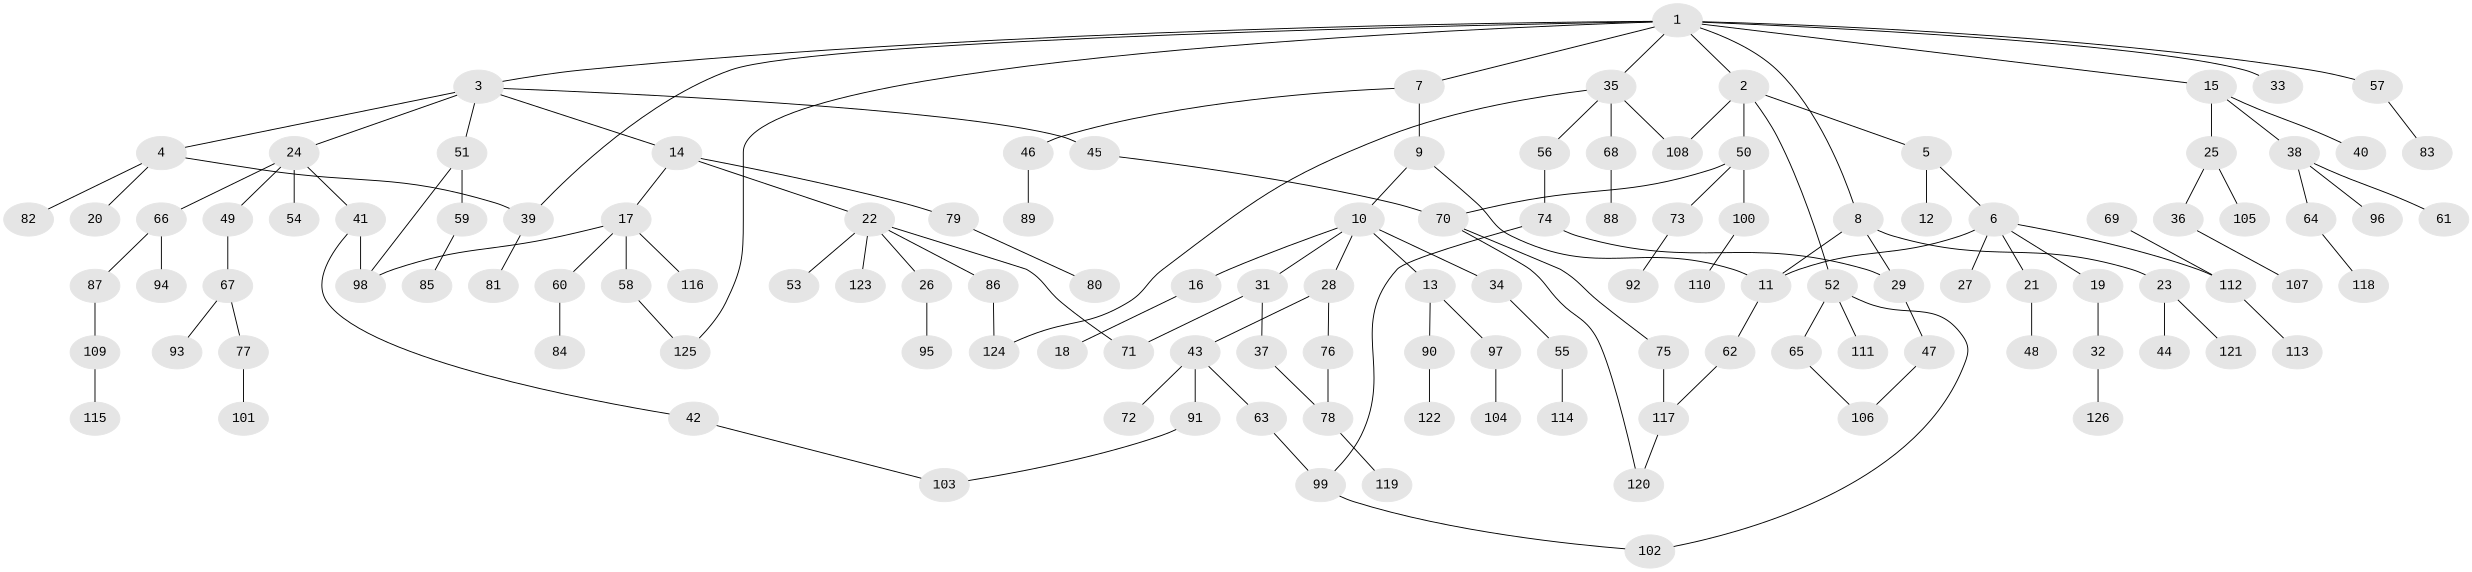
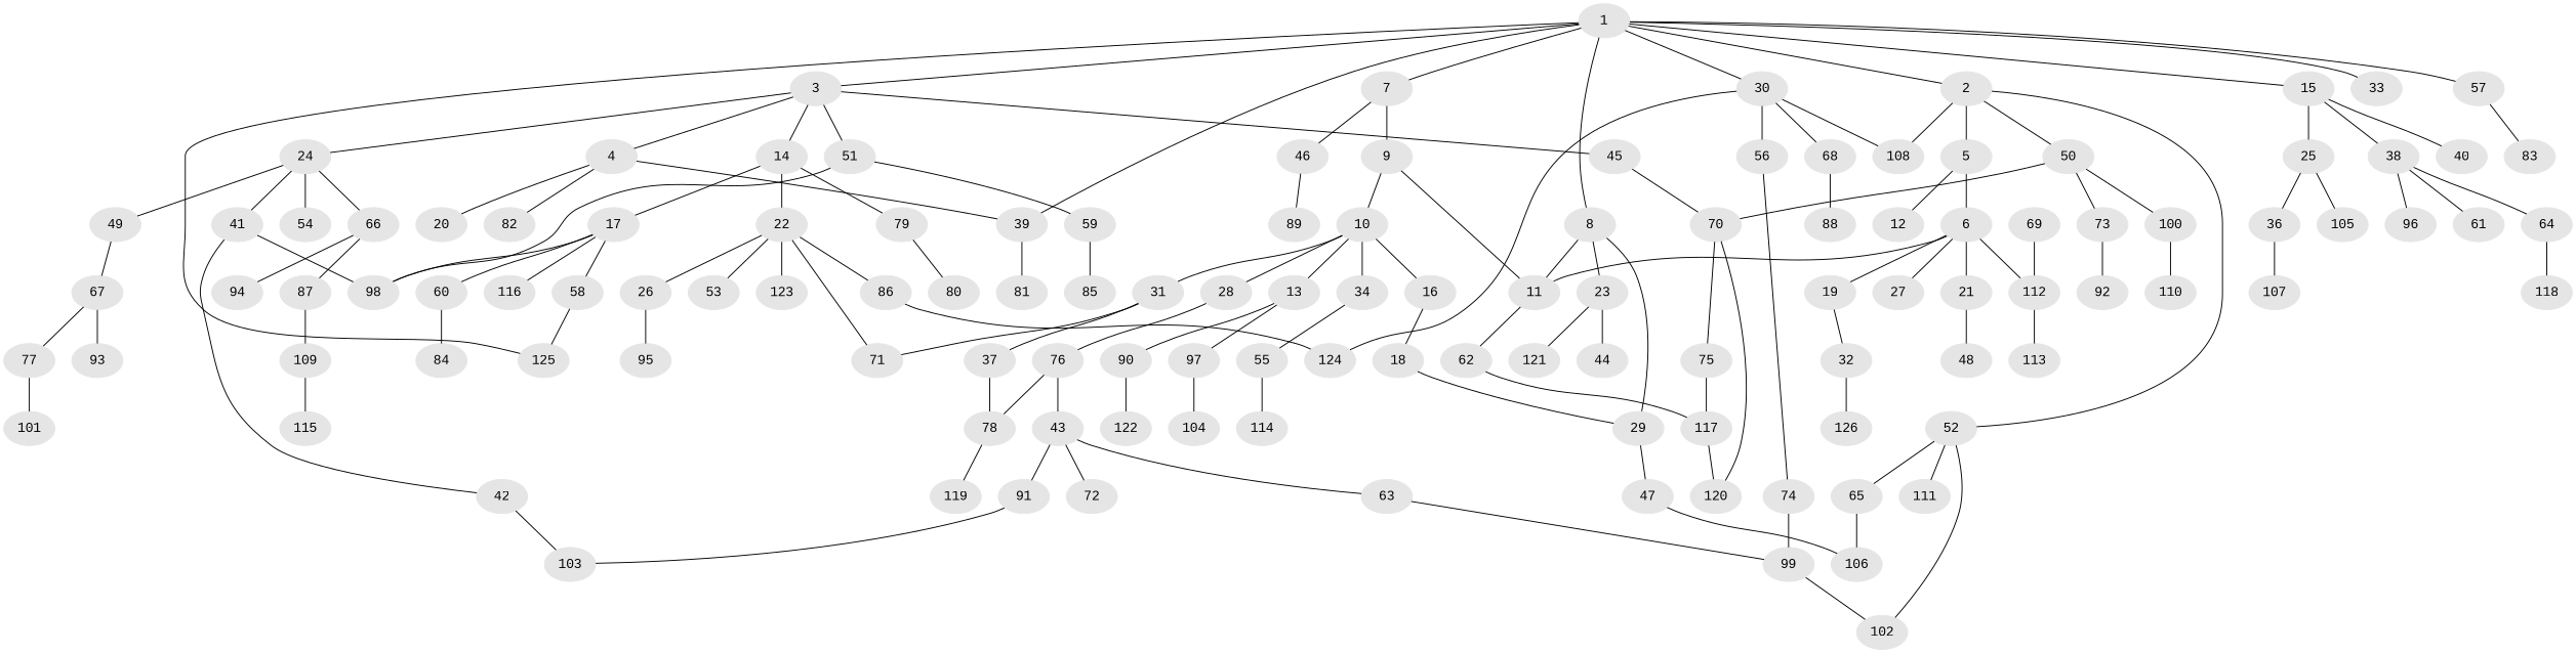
  graph {
    fontname="Liberation Mono"
    node [color=gray90 fontname="Liberation Mono" style=filled]
    edge [fontname="Liberation Mono"]
    1
    2
    3
    7
    8
    15
-   30 [label=35]
+   30
    33
    39
    57
    125
    5
    50
    52
    108
    4
    14
    24
    45
    51
    9
    46
    11
    23
    29
    25
    38
    40
    56
    68
    124
    81
    83
    6
    12
    70
    73
    100
    65
    102
    111
    20
    82
    17
    22
    79
    41
    49
    54
    66
    98
    59
    19
    21
    27
    112
    62
    32
    48
    113
    10
    89
    44
    121
    47
    13
    16
    28
    31
    34
    90
    97
    18
    43
    76
    71
    37
    55
    117
    122
    104
    58
    60
    116
    26
    53
    86
    123
    80
    36
    105
    61
    64
    96
    84
    126
    95
    42
    67
    87
    94
    109
    107
    63
    72
    91
    78
    106
    74
    88
    114
    119
    118
    103
    99
    75
    120
    69
    77
    93
    92
    110
    85
    101
    115
    1 -- 2
    1 -- 3
    1 -- 7
    1 -- 8
    1 -- 15
    1 -- 30
    1 -- 33
    1 -- 39
    1 -- 57
    1 -- 125
    2 -- 5
    2 -- 50
    2 -- 52
    2 -- 108
    3 -- 4
    3 -- 14
    3 -- 24
    3 -- 45
    3 -- 51
    7 -- 9
    7 -- 46
    8 -- 11
    8 -- 23
    8 -- 29
    15 -- 25
    15 -- 38
    15 -- 40
    30 -- 108
    30 -- 56
    30 -- 68
    30 -- 124
    39 -- 81
    57 -- 83
    5 -- 6
    5 -- 12
    50 -- 70
    50 -- 73
    50 -- 100
    52 -- 65
    52 -- 102
    52 -- 111
    4 -- 39
    4 -- 20
    4 -- 82
    14 -- 17
    14 -- 22
    14 -- 79
    24 -- 41
    24 -- 49
    24 -- 54
    24 -- 66
    45 -- 70
    51 -- 98
    51 -- 59
    9 -- 11
    9 -- 10
    46 -- 89
    11 -- 62
    23 -- 44
    23 -- 121
    29 -- 47
    25 -- 36
    25 -- 105
    38 -- 61
    38 -- 64
    38 -- 96
    56 -- 74
    68 -- 88
    6 -- 11
    6 -- 19
    6 -- 21
    6 -- 27
    6 -- 112
    70 -- 75
    70 -- 120
    73 -- 92
    100 -- 110
    65 -- 106
    17 -- 98
    17 -- 58
    17 -- 60
    17 -- 116
    22 -- 71
    22 -- 26
    22 -- 53
    22 -- 86
    22 -- 123
    79 -- 80
    41 -- 98
    41 -- 42
    49 -- 67
    66 -- 87
    66 -- 94
    59 -- 85
    19 -- 32
    21 -- 48
    112 -- 113
    62 -- 117
    32 -- 126
    10 -- 13
    10 -- 16
    10 -- 28
    10 -- 31
    10 -- 34
    47 -- 106
    13 -- 90
    13 -- 97
    16 -- 18
-   28 -- 43
+   76 -- 43
    28 -- 76
    31 -- 71
    31 -- 37
    34 -- 55
    90 -- 122
    97 -- 104
-   74 -- 29
+   18 -- 29
    43 -- 63
    43 -- 72
    43 -- 91
    76 -- 78
    37 -- 78
    55 -- 114
    117 -- 120
    58 -- 125
    60 -- 84
    26 -- 95
    86 -- 124
    36 -- 107
    64 -- 118
    42 -- 103
    67 -- 77
    67 -- 93
    87 -- 109
    109 -- 115
    63 -- 99
    91 -- 103
    78 -- 119
    74 -- 99
    99 -- 102
    75 -- 117
    69 -- 112
    77 -- 101
  }
